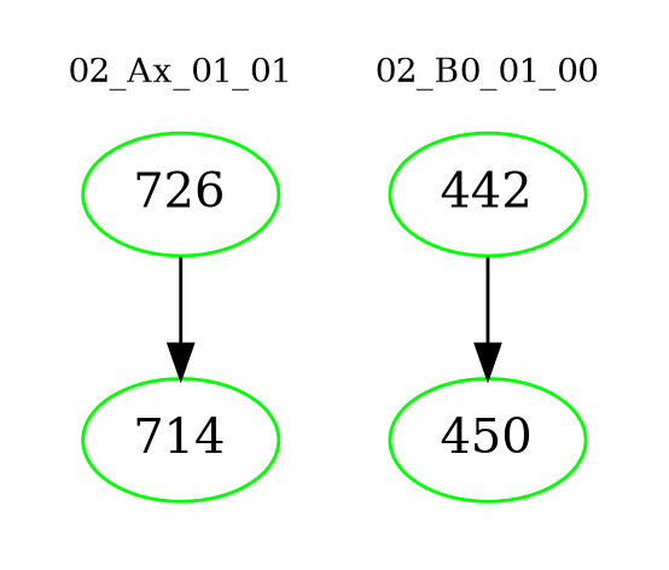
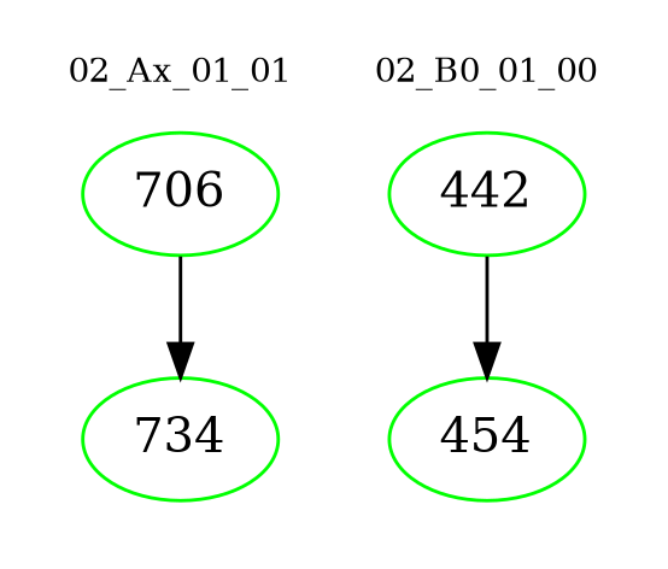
  digraph {
    node [color=green]
    edge [color=black]
-   n1 [label=726]
-   n2 [label=714]
+   n1 [label=706]
+   n2 [label=734]
    n3 [label=442]
-   n4 [label=450]
+   n4 [label=454]
    subgraph cluster_1 {
      color=white
      fontsize=10
      label="02_Ax_01_01"
      n1
      n2
    }
    subgraph cluster_2 {
      color=white
      fontsize=10
      label="02_B0_01_00"
      n3
      n4
    }
    n1 -> n2
    n3 -> n4
  }
